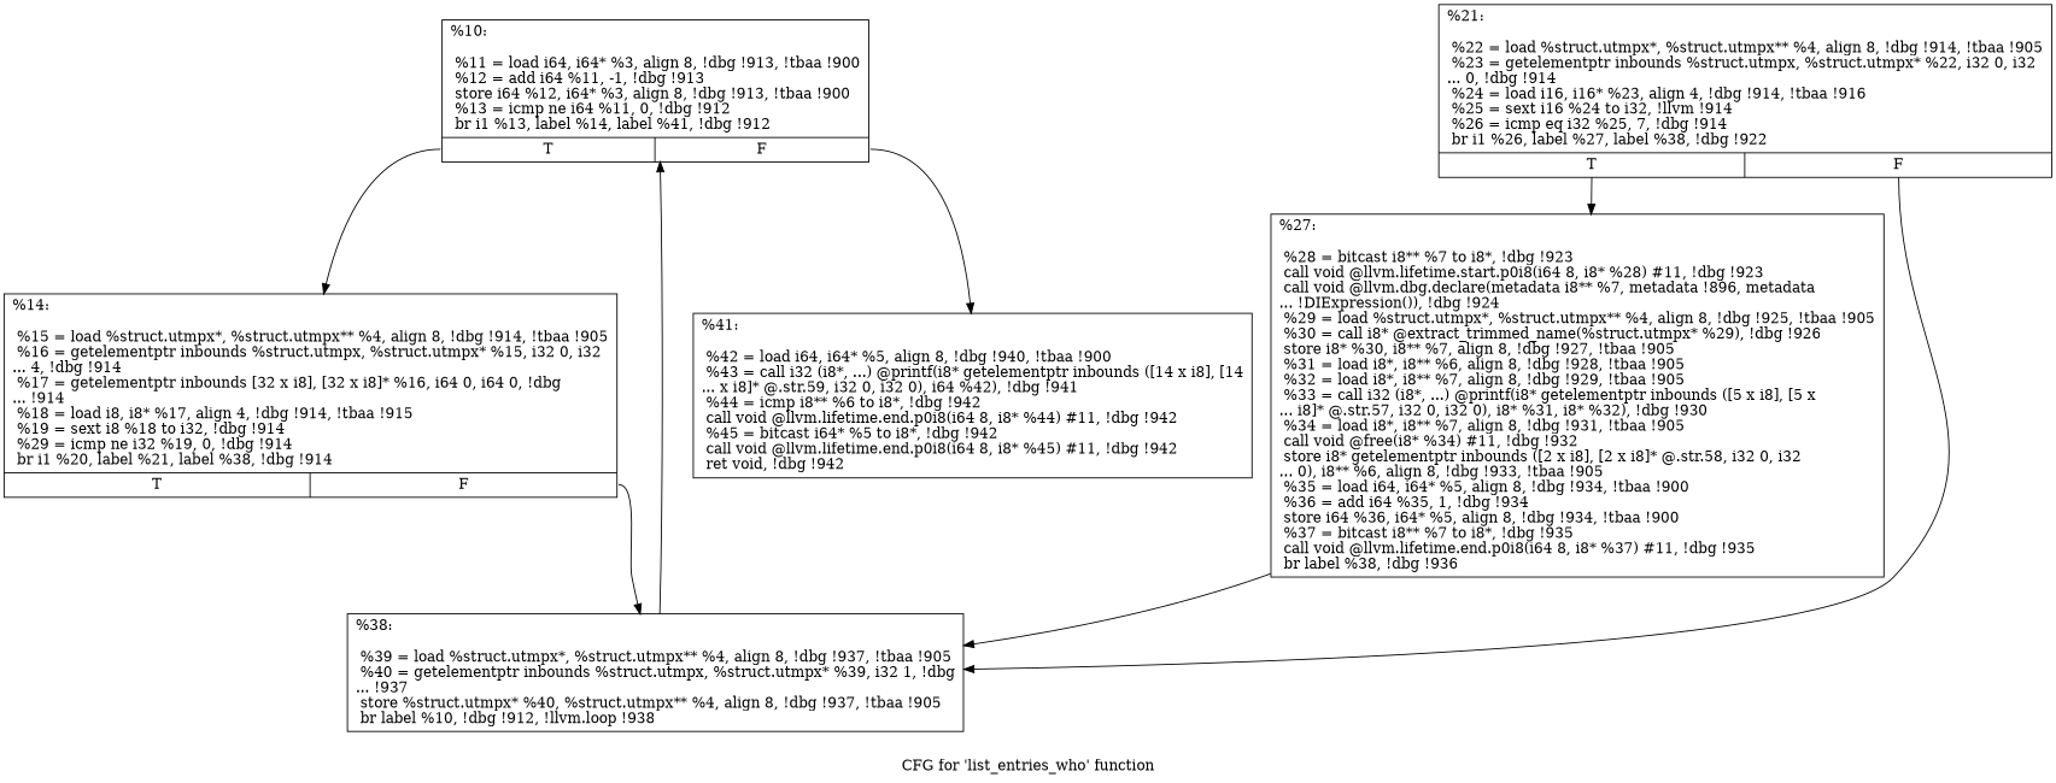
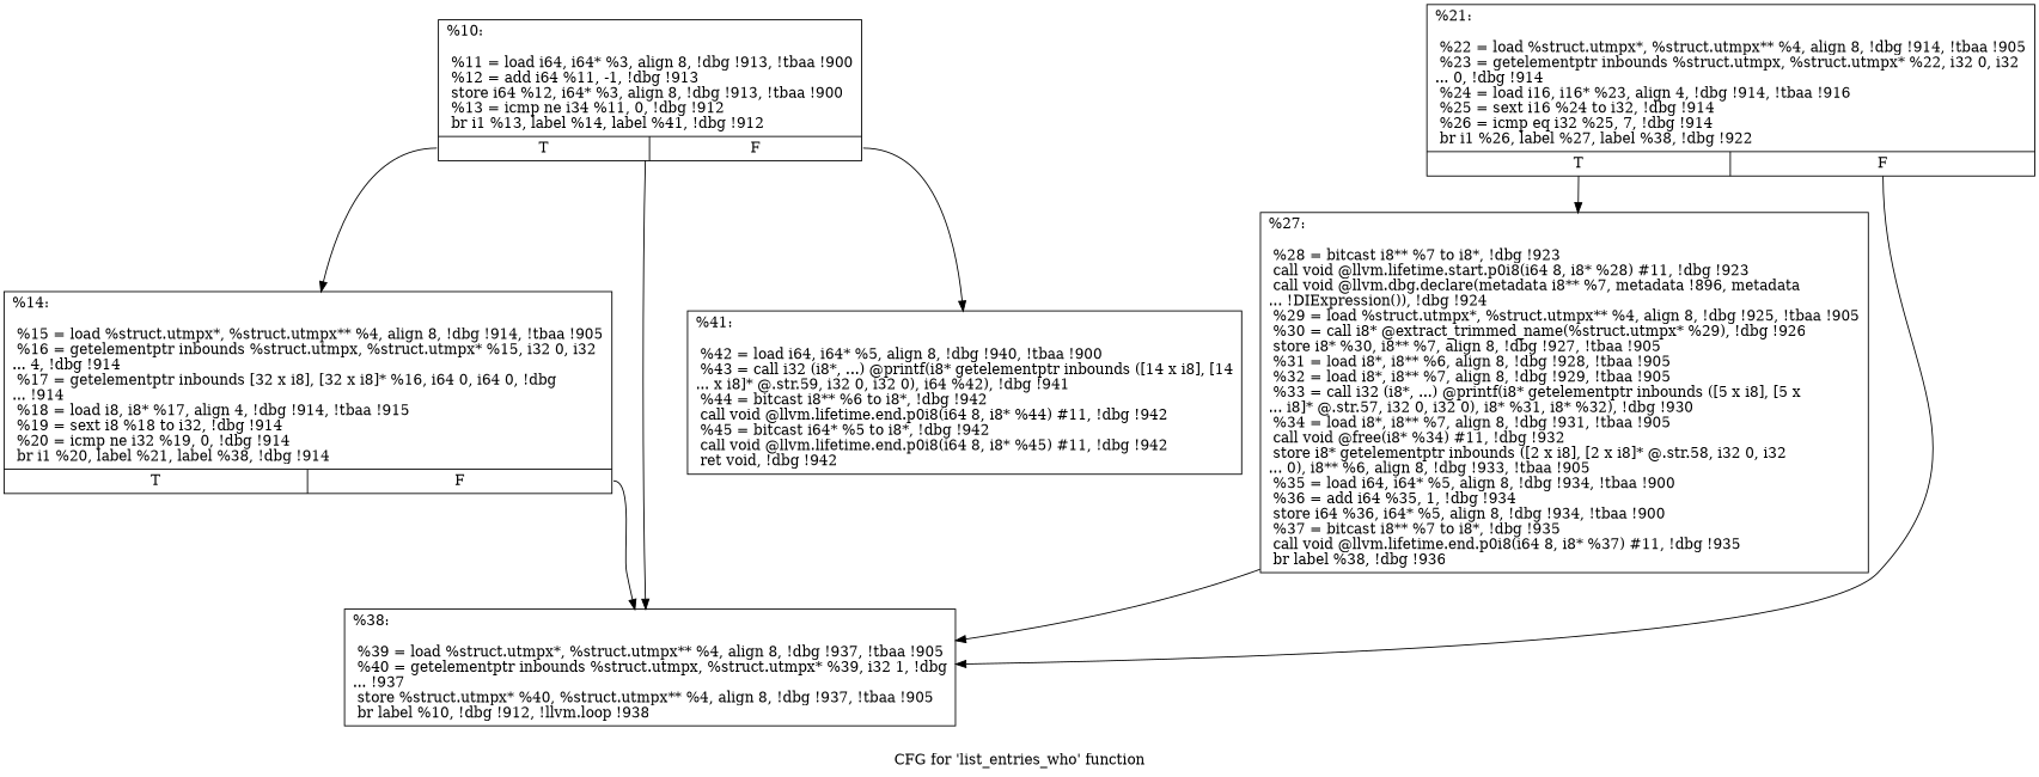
  digraph {
    fontname="DejaVu Serif"
    label="CFG for 'list_entries_who' function"
    node [fontname="DejaVu Serif" shape=record]
    edge [fontname="DejaVu Serif" tailport=s1]
-   n1 [label="{%10:\l\l  %11 = load i64, i64* %3, align 8, !dbg !913, !tbaa !900\l  %12 = add i64 %11, -1, !dbg !913\l  store i64 %12, i64* %3, align 8, !dbg !913, !tbaa !900\l  %13 = icmp ne i64 %11, 0, !dbg !912\l  br i1 %13, label %14, label %41, !dbg !912\l|{<s0>T|<s1>F}}"]
-   n2 [label="{%14:\l\l  %15 = load %struct.utmpx*, %struct.utmpx** %4, align 8, !dbg !914, !tbaa !905\l  %16 = getelementptr inbounds %struct.utmpx, %struct.utmpx* %15, i32 0, i32\l... 4, !dbg !914\l  %17 = getelementptr inbounds [32 x i8], [32 x i8]* %16, i64 0, i64 0, !dbg\l... !914\l  %18 = load i8, i8* %17, align 4, !dbg !914, !tbaa !915\l  %19 = sext i8 %18 to i32, !dbg !914\l  %29 = icmp ne i32 %19, 0, !dbg !914\l  br i1 %20, label %21, label %38, !dbg !914\l|{<s0>T|<s1>F}}"]
-   n3 [label="{%41:\l\l  %42 = load i64, i64* %5, align 8, !dbg !940, !tbaa !900\l  %43 = call i32 (i8*, ...) @printf(i8* getelementptr inbounds ([14 x i8], [14\l... x i8]* @.str.59, i32 0, i32 0), i64 %42), !dbg !941\l  %44 = icmp i8** %6 to i8*, !dbg !942\l  call void @llvm.lifetime.end.p0i8(i64 8, i8* %44) #11, !dbg !942\l  %45 = bitcast i64* %5 to i8*, !dbg !942\l  call void @llvm.lifetime.end.p0i8(i64 8, i8* %45) #11, !dbg !942\l  ret void, !dbg !942\l}"]
+   n1 [label="{%10:\l\l  %11 = load i64, i64* %3, align 8, !dbg !913, !tbaa !900\l  %12 = add i64 %11, -1, !dbg !913\l  store i64 %12, i64* %3, align 8, !dbg !913, !tbaa !900\l  %13 = icmp ne i34 %11, 0, !dbg !912\l  br i1 %13, label %14, label %41, !dbg !912\l|{<s0>T|<s1>F}}"]
+   n2 [label="{%14:\l\l  %15 = load %struct.utmpx*, %struct.utmpx** %4, align 8, !dbg !914, !tbaa !905\l  %16 = getelementptr inbounds %struct.utmpx, %struct.utmpx* %15, i32 0, i32\l... 4, !dbg !914\l  %17 = getelementptr inbounds [32 x i8], [32 x i8]* %16, i64 0, i64 0, !dbg\l... !914\l  %18 = load i8, i8* %17, align 4, !dbg !914, !tbaa !915\l  %19 = sext i8 %18 to i32, !dbg !914\l  %20 = icmp ne i32 %19, 0, !dbg !914\l  br i1 %20, label %21, label %38, !dbg !914\l|{<s0>T|<s1>F}}"]
+   n3 [label="{%41:\l\l  %42 = load i64, i64* %5, align 8, !dbg !940, !tbaa !900\l  %43 = call i32 (i8*, ...) @printf(i8* getelementptr inbounds ([14 x i8], [14\l... x i8]* @.str.59, i32 0, i32 0), i64 %42), !dbg !941\l  %44 = bitcast i8** %6 to i8*, !dbg !942\l  call void @llvm.lifetime.end.p0i8(i64 8, i8* %44) #11, !dbg !942\l  %45 = bitcast i64* %5 to i8*, !dbg !942\l  call void @llvm.lifetime.end.p0i8(i64 8, i8* %45) #11, !dbg !942\l  ret void, !dbg !942\l}"]
    n4 [label="{%38:\l\l  %39 = load %struct.utmpx*, %struct.utmpx** %4, align 8, !dbg !937, !tbaa !905\l  %40 = getelementptr inbounds %struct.utmpx, %struct.utmpx* %39, i32 1, !dbg\l... !937\l  store %struct.utmpx* %40, %struct.utmpx** %4, align 8, !dbg !937, !tbaa !905\l  br label %10, !dbg !912, !llvm.loop !938\l}"]
-   n5 [label="{%21:\l\l  %22 = load %struct.utmpx*, %struct.utmpx** %4, align 8, !dbg !914, !tbaa !905\l  %23 = getelementptr inbounds %struct.utmpx, %struct.utmpx* %22, i32 0, i32\l... 0, !dbg !914\l  %24 = load i16, i16* %23, align 4, !dbg !914, !tbaa !916\l  %25 = sext i16 %24 to i32, !llvm !914\l  %26 = icmp eq i32 %25, 7, !dbg !914\l  br i1 %26, label %27, label %38, !dbg !922\l|{<s0>T|<s1>F}}"]
+   n5 [label="{%21:\l\l  %22 = load %struct.utmpx*, %struct.utmpx** %4, align 8, !dbg !914, !tbaa !905\l  %23 = getelementptr inbounds %struct.utmpx, %struct.utmpx* %22, i32 0, i32\l... 0, !dbg !914\l  %24 = load i16, i16* %23, align 4, !dbg !914, !tbaa !916\l  %25 = sext i16 %24 to i32, !dbg !914\l  %26 = icmp eq i32 %25, 7, !dbg !914\l  br i1 %26, label %27, label %38, !dbg !922\l|{<s0>T|<s1>F}}"]
    n6 [label="{%27:\l\l  %28 = bitcast i8** %7 to i8*, !dbg !923\l  call void @llvm.lifetime.start.p0i8(i64 8, i8* %28) #11, !dbg !923\l  call void @llvm.dbg.declare(metadata i8** %7, metadata !896, metadata\l... !DIExpression()), !dbg !924\l  %29 = load %struct.utmpx*, %struct.utmpx** %4, align 8, !dbg !925, !tbaa !905\l  %30 = call i8* @extract_trimmed_name(%struct.utmpx* %29), !dbg !926\l  store i8* %30, i8** %7, align 8, !dbg !927, !tbaa !905\l  %31 = load i8*, i8** %6, align 8, !dbg !928, !tbaa !905\l  %32 = load i8*, i8** %7, align 8, !dbg !929, !tbaa !905\l  %33 = call i32 (i8*, ...) @printf(i8* getelementptr inbounds ([5 x i8], [5 x\l... i8]* @.str.57, i32 0, i32 0), i8* %31, i8* %32), !dbg !930\l  %34 = load i8*, i8** %7, align 8, !dbg !931, !tbaa !905\l  call void @free(i8* %34) #11, !dbg !932\l  store i8* getelementptr inbounds ([2 x i8], [2 x i8]* @.str.58, i32 0, i32\l... 0), i8** %6, align 8, !dbg !933, !tbaa !905\l  %35 = load i64, i64* %5, align 8, !dbg !934, !tbaa !900\l  %36 = add i64 %35, 1, !dbg !934\l  store i64 %36, i64* %5, align 8, !dbg !934, !tbaa !900\l  %37 = bitcast i8** %7 to i8*, !dbg !935\l  call void @llvm.lifetime.end.p0i8(i64 8, i8* %37) #11, !dbg !935\l  br label %38, !dbg !936\l}"]
    n1 -> n2 [tailport=s0]
    n1 -> n3
    n2 -> n4
-   n4 -> n1 [tailport=""]
+   n1 -> n4 [tailport=""]
    n5 -> n4
    n5 -> n6 [tailport=s0]
    n6 -> n4 [tailport=""]
  }
